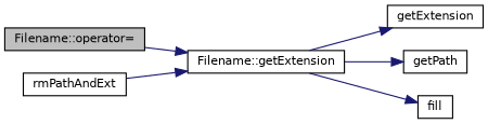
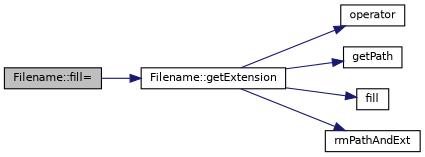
  digraph {
    rankdir=LR
    node [color=black fillcolor=white fontname=Helvetica fontsize=10 shape=record style=filled]
    edge [color=midnightblue fontname=Helvetica fontsize=10 labelfontname=Helvetica labelfontsize=10 style=solid]
-   n1 [fillcolor=grey75 fontcolor=black height=0.2 label="Filename::operator=" width=0.4]
+   n1 [fillcolor=grey75 fontcolor=black height=0.2 label="Filename::fill=" width=0.4]
    n2 [height=0.2 label="Filename::getExtension" width=0.4]
-   n3 [height=0.2 label=getExtension width=0.4]
+   n3 [height=0.2 label=operator width=0.4]
    n4 [height=0.2 label=getPath width=0.4]
    n5 [height=0.2 label=fill width=0.4]
    n6 [height=0.2 label=rmPathAndExt width=0.4]
    n1 -> n2
    n2 -> n3
    n2 -> n4
    n2 -> n5
-   n6 -> n2
+   n2 -> n6
  }
